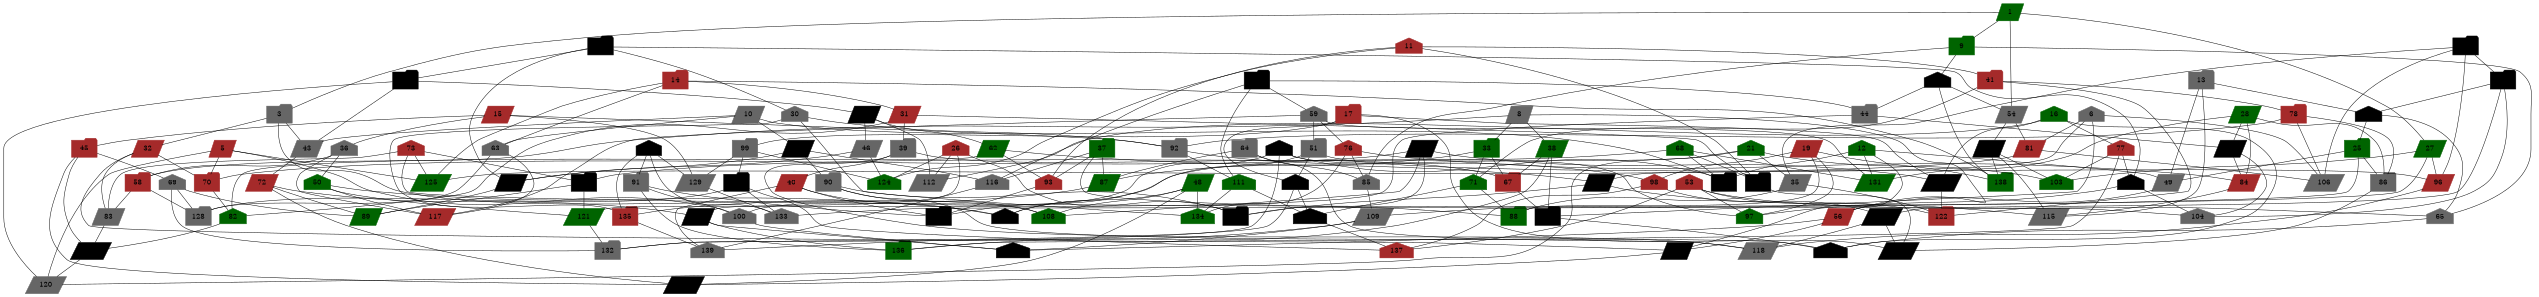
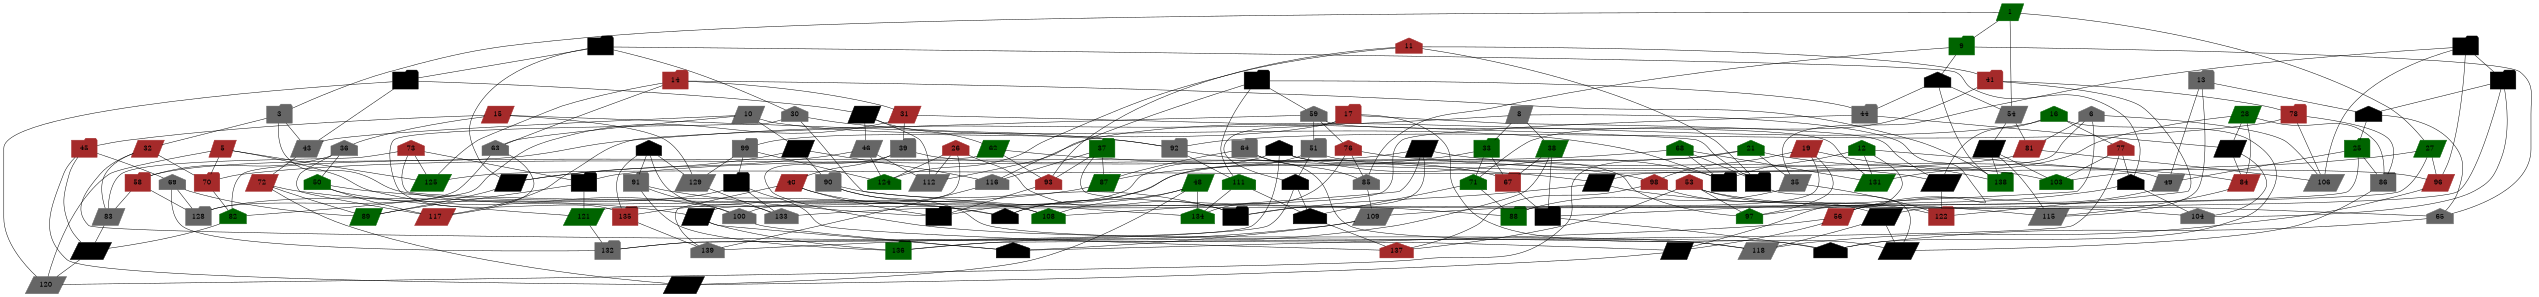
  graph {
    node [color=gray40 shape=parallelogram style=filled]
    1 [color=darkgreen]
    3 [shape=folder]
    9 [color=darkgreen shape=folder]
    27 [color=darkgreen]
    54
    32 [color=brown]
    43
    108 [color=darkgreen shape=house]
    29 [color=black shape=house]
    65 [shape=house]
    85 [shape=house]
    133 [shape=house]
    96 [color=brown]
    103 [color=darkgreen shape=house]
    81 [color=brown]
    60 [color=black]
    2 [color=black shape=house]
    91 [shape=folder]
    129
    135 [color=brown shape=folder]
    100 [shape=house]
    127 [color=black shape=folder]
    136 [color=darkgreen shape=folder]
    139 [shape=house]
    70 [color=brown shape=folder]
    74 [color=black]
    83
    72 [color=brown]
    4 [color=black shape=folder]
    22 [color=black shape=folder]
    30 [shape=house]
    57 [color=black]
    94 [color=black shape=house]
    120
    23 [color=black]
    92 [shape=folder]
    134 [color=darkgreen shape=house]
    89 [color=darkgreen]
    104 [shape=house]
    97 [color=darkgreen shape=house]
    5 [color=brown]
    125 [color=darkgreen]
    82 [color=darkgreen shape=house]
    119 [color=black shape=house]
    6 [shape=house]
    66 [color=black]
    106
    126 [color=black shape=folder]
    115
    95 [color=black shape=folder]
    130 [color=black shape=house]
    7 [color=black shape=folder]
    18 [color=black shape=folder]
    35
    20 [color=black shape=house]
    105 [color=black]
    88 [color=darkgreen shape=folder]
    122 [color=brown shape=folder]
    118
    33 [color=darkgreen shape=folder]
    8
    38 [color=darkgreen]
    56 [color=brown]
    58 [color=brown shape=folder]
    67 [color=brown shape=folder]
    71 [color=darkgreen shape=house]
    87 [color=darkgreen]
    128 [shape=folder]
    138 [color=darkgreen shape=folder]
    44 [shape=folder]
    109
    10
    34 [color=black]
    63 [shape=house]
    80 [color=black shape=folder]
    90 [shape=folder]
    116 [shape=house]
    117 [color=brown]
    11 [color=brown shape=house]
    41 [color=brown shape=folder]
    93 [color=brown shape=house]
    107 [color=black shape=folder]
    124 [color=darkgreen shape=house]
    78 [color=brown shape=folder]
    123 [color=black]
    12 [color=darkgreen shape=house]
    49
    131 [color=darkgreen]
    113 [color=black]
    13 [shape=folder]
    25 [color=darkgreen shape=folder]
    51 [shape=folder]
    55 [color=black shape=house]
    52 [color=black shape=house]
    14 [color=brown shape=folder]
    31 [color=brown]
    39 [shape=folder]
    15 [color=brown]
    36 [shape=house]
    45 [color=brown shape=folder]
    50 [color=darkgreen shape=house]
    69 [shape=house]
    102 [color=black]
    98 [color=brown shape=house]
    111 [color=darkgreen shape=house]
    16 [color=darkgreen shape=house]
    77 [color=brown shape=house]
    110 [color=black]
    112
    17 [color=brown shape=folder]
    99 [shape=folder]
    132 [shape=folder]
    114 [color=black shape=house]
    101 [color=black shape=folder]
    19 [color=brown]
    137 [color=brown shape=house]
    86 [shape=folder]
    21 [color=darkgreen shape=house]
    46
    62 [color=darkgreen]
    24 [color=black]
    26 [color=brown shape=house]
    79 [color=black]
    28 [color=darkgreen]
    61 [color=black]
    84 [color=brown]
    121 [color=darkgreen]
    64 [shape=folder]
    40 [color=brown]
    37 [color=darkgreen shape=folder]
    42 [color=black shape=folder]
    59 [shape=house]
    76 [color=brown shape=house]
    47 [color=black shape=house]
    48 [color=darkgreen]
    53 [color=brown shape=house]
    68 [color=darkgreen shape=house]
    75 [color=black shape=folder]
    73 [color=brown shape=house]
    1 -- 3
    1 -- 9
    1 -- 27
    1 -- 54
    3 -- 32
    3 -- 43
    3 -- 108
    9 -- 29
    9 -- 65
    9 -- 85
    27 -- 133
    27 -- 96
    27 -- 103
    54 -- 81
    54 -- 60
    32 -- 70
    32 -- 74
    32 -- 83
    43 -- 72
    29 -- 54
    29 -- 138
    29 -- 44
    65 -- 130
    85 -- 109
    96 -- 118
    81 -- 125
    81 -- 106
    60 -- 103
    60 -- 115
    60 -- 138
    2 -- 133
    2 -- 91
    2 -- 129
    2 -- 135
    91 -- 100
    91 -- 127
    91 -- 136
    129 -- 133
    135 -- 139
    100 -- 119
    70 -- 82
    74 -- 113
    83 -- 102
    72 -- 89
    72 -- 113
    72 -- 79
    4 -- 22
    4 -- 30
    4 -- 57
    4 -- 94
    22 -- 43
    22 -- 120
    22 -- 23
    30 -- 135
    30 -- 92
    30 -- 134
    57 -- 89
    94 -- 104
    94 -- 97
    23 -- 112
    23 -- 46
    23 -- 62
    92 -- 98
    92 -- 111
    5 -- 100
    5 -- 70
    5 -- 120
    5 -- 125
    82 -- 102
    6 -- 81
    6 -- 66
    6 -- 106
    6 -- 126
    66 -- 115
    66 -- 95
    126 -- 130
    7 -- 96
    7 -- 106
    7 -- 18
    7 -- 35
    18 -- 104
    18 -- 20
    18 -- 105
    35 -- 88
    35 -- 122
    20 -- 65
    20 -- 25
    105 -- 118
    105 -- 123
    33 -- 67
    33 -- 71
    33 -- 87
    8 -- 33
    8 -- 38
    8 -- 56
    8 -- 58
    38 -- 136
    38 -- 126
    38 -- 67
    56 -- 74
    56 -- 119
    58 -- 83
    58 -- 128
    67 -- 126
    71 -- 88
    71 -- 114
    87 -- 135
    44 -- 61
    44 -- 121
    109 -- 139
    109 -- 119
    10 -- 43
    10 -- 34
    10 -- 63
    10 -- 80
    34 -- 57
    34 -- 90
    34 -- 116
    63 -- 128
    63 -- 117
    90 -- 108
    90 -- 95
    90 -- 130
    116 -- 139
    11 -- 41
    11 -- 93
    11 -- 107
    11 -- 124
    41 -- 122
    41 -- 71
    41 -- 78
    93 -- 127
    107 -- 123
    78 -- 92
    78 -- 106
    78 -- 86
    12 -- 74
    12 -- 80
    12 -- 49
    12 -- 131
    49 -- 56
    13 -- 115
    13 -- 20
    13 -- 49
    25 -- 109
    25 -- 49
    25 -- 86
    51 -- 96
    51 -- 55
    51 -- 52
    55 -- 132
    55 -- 114
    14 -- 125
    14 -- 138
    14 -- 63
    14 -- 31
    31 -- 82
    31 -- 107
    31 -- 39
    39 -- 118
    39 -- 67
    39 -- 40
    15 -- 129
    15 -- 92
    15 -- 36
    15 -- 45
    36 -- 58
    36 -- 117
    36 -- 50
    45 -- 113
    45 -- 69
    45 -- 102
    50 -- 117
    50 -- 52
    50 -- 121
    69 -- 89
    69 -- 128
    69 -- 132
    102 -- 120
    98 -- 105
    98 -- 137
    111 -- 134
    111 -- 114
    16 -- 130
    16 -- 77
    16 -- 110
    16 -- 112
    77 -- 103
    77 -- 136
    77 -- 94
    110 -- 122
    17 -- 123
    17 -- 55
    17 -- 110
    17 -- 99
    99 -- 129
    99 -- 124
    99 -- 101
    114 -- 137
    101 -- 133
    101 -- 128
    101 -- 137
    19 -- 97
    19 -- 88
    19 -- 138
    19 -- 98
    86 -- 123
    21 -- 103
    21 -- 127
    21 -- 120
    21 -- 35
    46 -- 57
    46 -- 124
+   46 -- 112
    62 -- 82
    62 -- 66
    62 -- 93
    24 -- 108
    24 -- 70
    24 -- 95
    24 -- 110
    26 -- 95
    26 -- 124
    26 -- 112
    26 -- 79
    79 -- 136
    79 -- 119
    28 -- 131
    28 -- 86
    28 -- 61
    28 -- 84
    61 -- 104
    61 -- 84
    84 -- 115
    121 -- 132
    64 -- 85
    64 -- 118
    64 -- 87
    40 -- 127
    40 -- 139
    40 -- 52
    37 -- 88
    37 -- 87
    37 -- 116
    37 -- 93
    42 -- 44
    42 -- 116
    42 -- 111
    42 -- 59
    59 -- 117
    59 -- 131
    59 -- 51
    59 -- 76
    76 -- 85
    76 -- 134
    76 -- 84
    47 -- 100
    47 -- 97
    47 -- 80
    47 -- 132
    48 -- 108
    48 -- 134
    48 -- 113
    48 -- 52
    53 -- 65
    53 -- 97
    53 -- 122
    53 -- 137
    68 -- 80
    68 -- 107
    68 -- 131
    68 -- 75
    75 -- 89
    75 -- 121
    73 -- 83
    73 -- 104
    73 -- 125
    73 -- 75
  }
